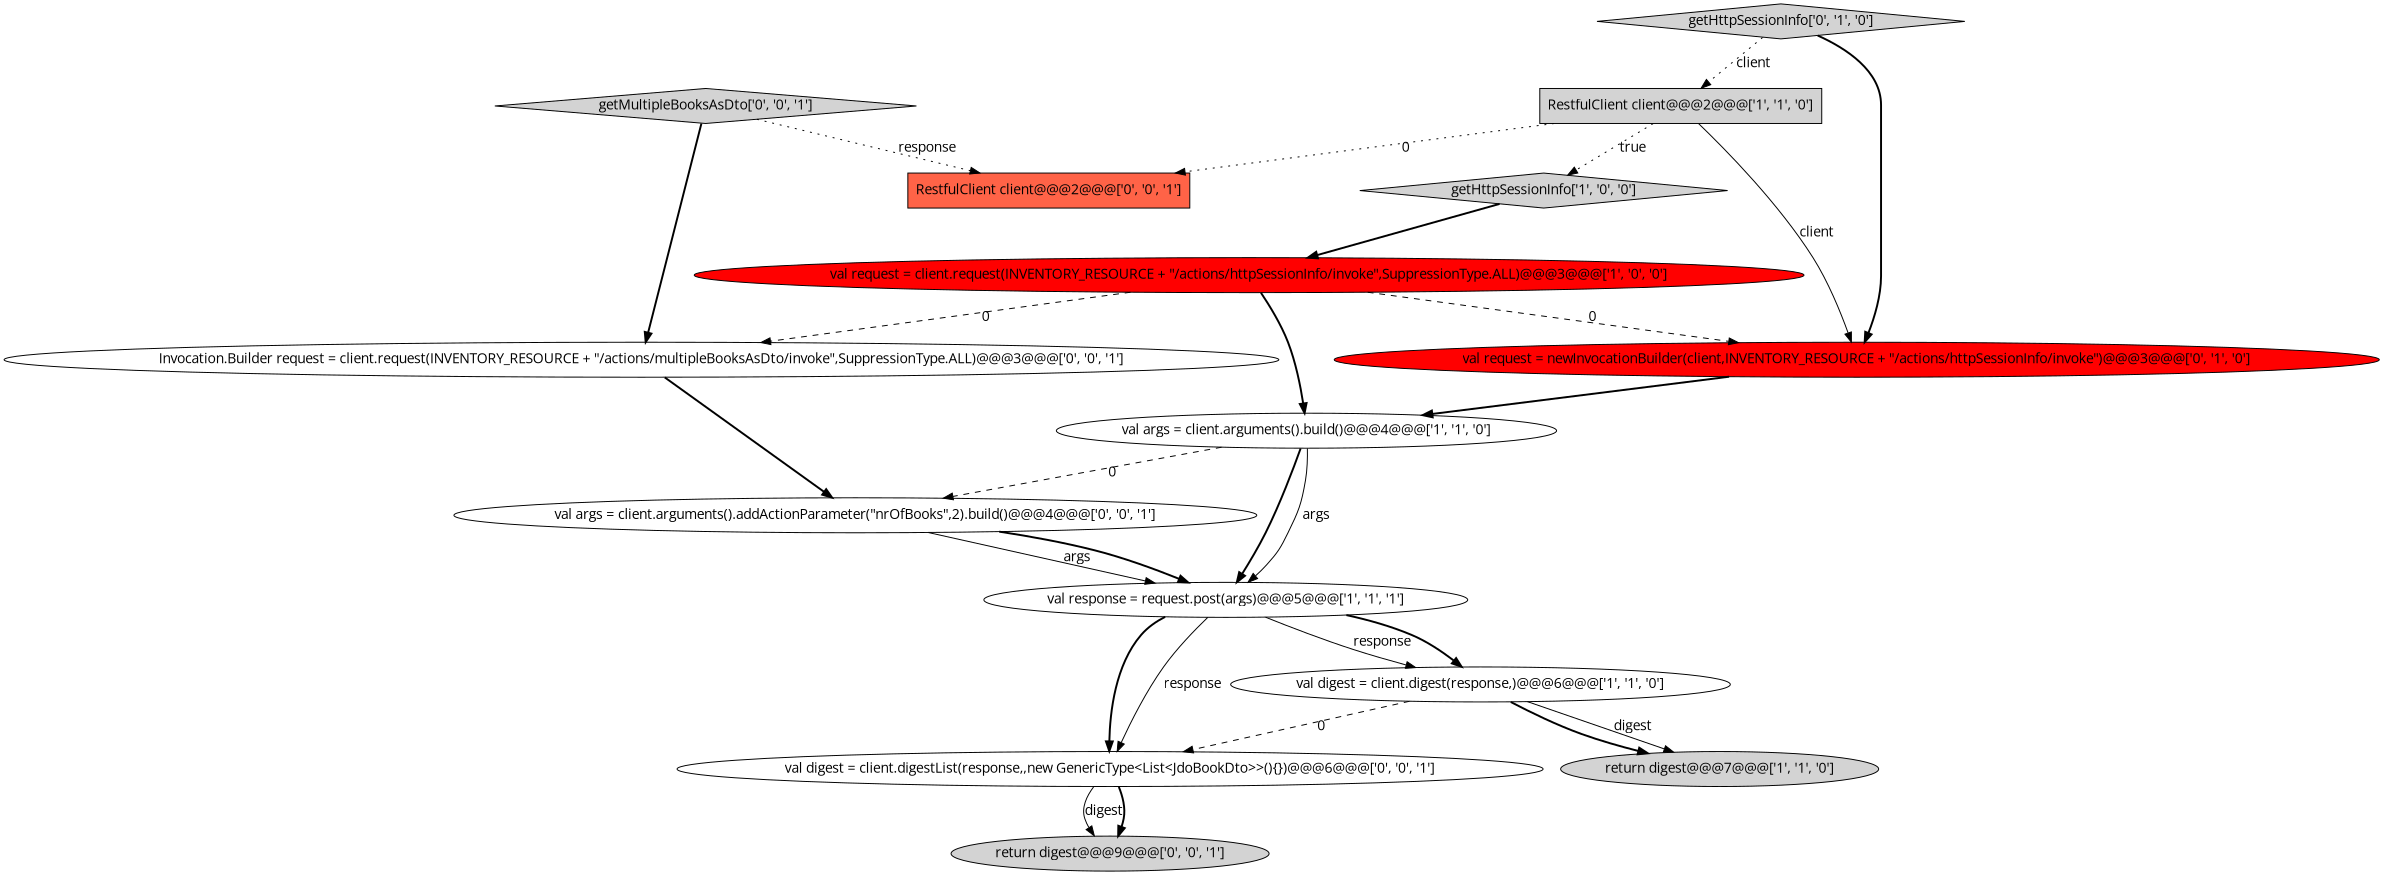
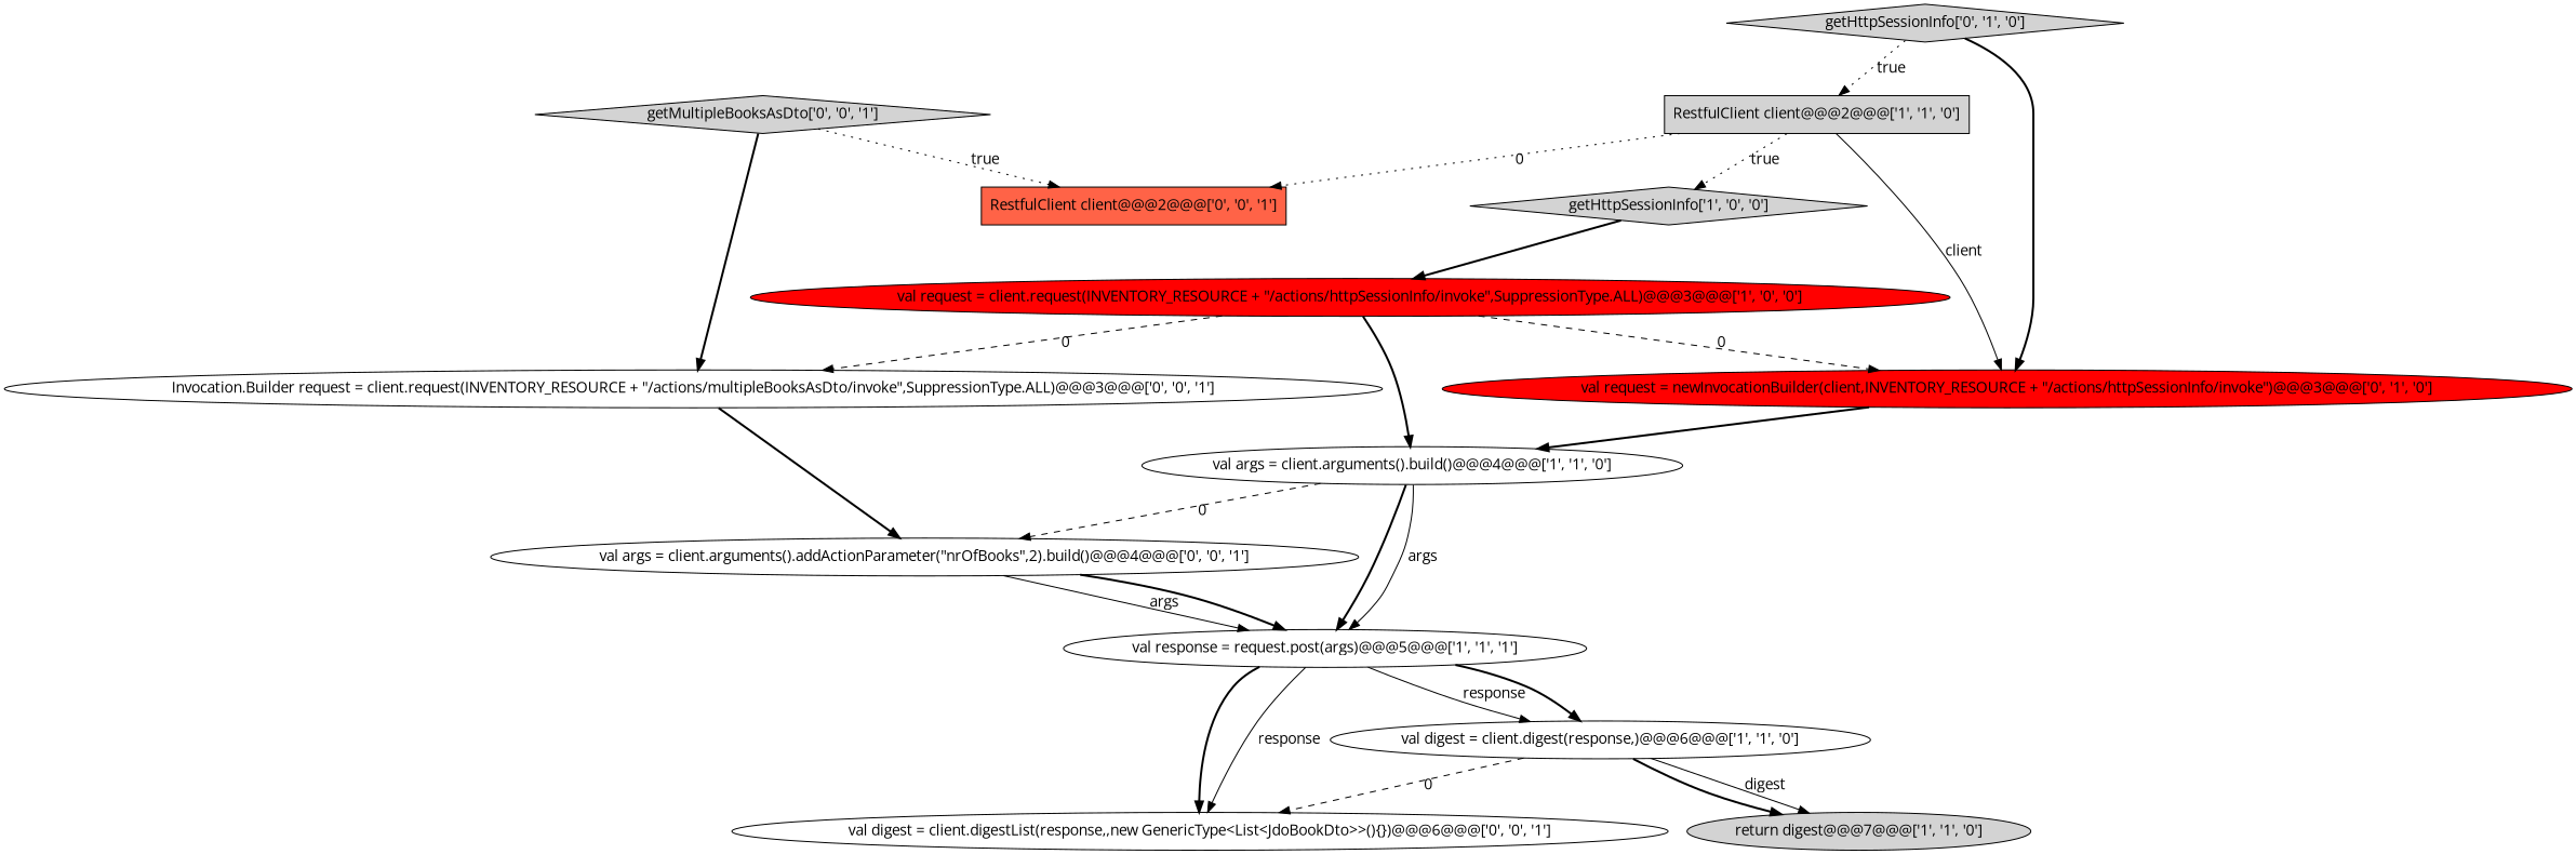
  digraph {
    fontname="Open Sans"
    node [fillcolor=white fontname="Open Sans" shape=ellipse style=filled]
    edge [fontname="Open Sans" style=bold]
    n1 [label="val digest = client.digestList(response,,new GenericType<List<JdoBookDto>>(){})@@@6@@@['0', '0', '1']"]
-   n2 [fillcolor=lightgray label="return digest@@@9@@@['0', '0', '1']"]
    n3 [fillcolor=lightgray label="getHttpSessionInfo['1', '0', '0']" shape=diamond]
    n4 [fillcolor=red label="val request = client.request(INVENTORY_RESOURCE + \"/actions/httpSessionInfo/invoke\",SuppressionType.ALL)@@@3@@@['1', '0', '0']"]
    n5 [fillcolor=lightgray label="RestfulClient client@@@2@@@['1', '1', '0']" shape=box]
    n6 [fillcolor=tomato label="RestfulClient client@@@2@@@['0', '0', '1']" shape=box]
    n7 [fillcolor=red label="val request = newInvocationBuilder(client,INVENTORY_RESOURCE + \"/actions/httpSessionInfo/invoke\")@@@3@@@['0', '1', '0']"]
    n8 [label="Invocation.Builder request = client.request(INVENTORY_RESOURCE + \"/actions/multipleBooksAsDto/invoke\",SuppressionType.ALL)@@@3@@@['0', '0', '1']"]
    n9 [label="val args = client.arguments().build()@@@4@@@['1', '1', '0']"]
    n10 [label="val args = client.arguments().addActionParameter(\"nrOfBooks\",2).build()@@@4@@@['0', '0', '1']"]
    n11 [label="val response = request.post(args)@@@5@@@['1', '1', '1']"]
    n12 [label="val digest = client.digest(response,)@@@6@@@['1', '1', '0']"]
    n13 [fillcolor=lightgray label="return digest@@@7@@@['1', '1', '0']"]
    n14 [fillcolor=lightgray label="getMultipleBooksAsDto['0', '0', '1']" shape=diamond]
    n15 [fillcolor=lightgray label="getHttpSessionInfo['0', '1', '0']" shape=diamond]
-   n1 -> n2 [label=digest style=solid]
-   n1 -> n2
    n3 -> n4
    n4 -> n7 [label=0 style=dashed]
    n4 -> n8 [label=0 style=dashed]
    n4 -> n9
    n5 -> n3 [label=true style=dotted]
    n5 -> n6 [label=0 style=dotted]
    n5 -> n7 [label=client style=solid]
    n7 -> n9
    n8 -> n10
    n9 -> n10 [label=0 style=dashed]
    n9 -> n11
    n9 -> n11 [label=args style=solid]
    n10 -> n11 [label=args style=solid]
    n10 -> n11
    n11 -> n1
    n11 -> n1 [label=response style=solid]
    n11 -> n12 [label=response style=solid]
    n11 -> n12
    n12 -> n1 [label=0 style=dashed]
    n12 -> n13 [label=digest style=solid]
    n12 -> n13
-   n14 -> n6 [label=response style=dotted]
+   n14 -> n6 [label=true style=dotted]
    n14 -> n8
-   n15 -> n5 [label=client style=dotted]
+   n15 -> n5 [label=true style=dotted]
    n15 -> n7
  }
